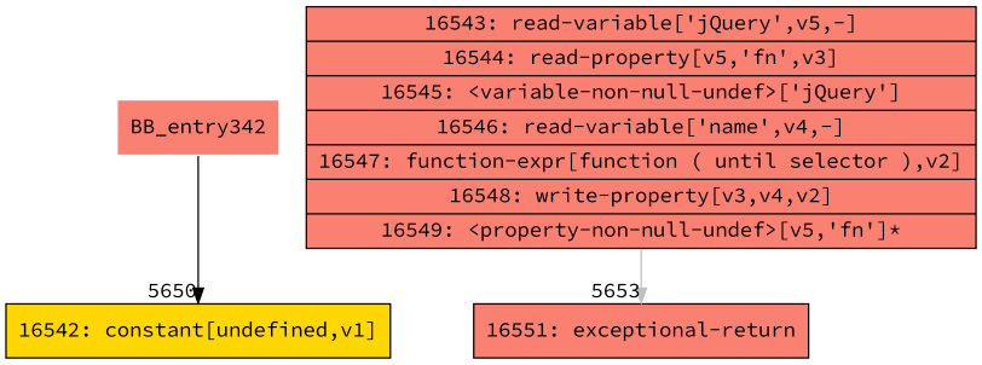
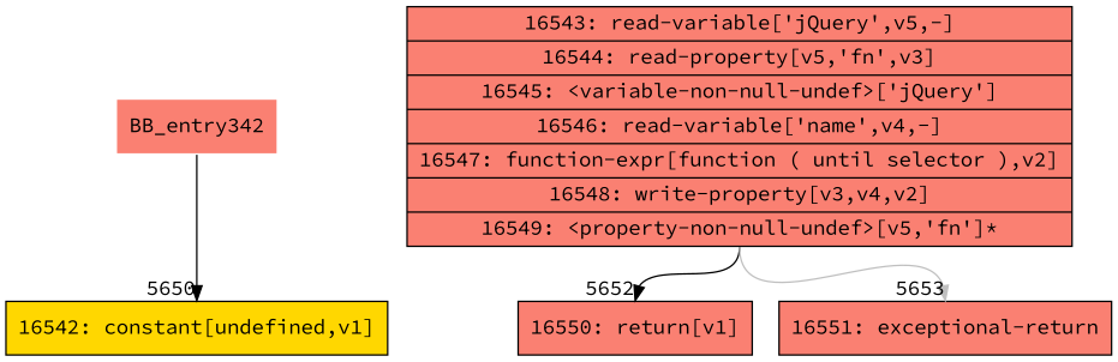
  digraph {
    fontname="Source Code Pro"
    rankdir=TD
    node [fillcolor=salmon fontname="Source Code Pro" shape=record style=filled]
    edge [fontname="Source Code Pro" headport=n tailport=s]
    n1 [label=BB_entry342 shape=none]
    n2 [fillcolor=gold label="{16542: constant[undefined,v1]}"]
    n3 [label="{16543: read-variable['jQuery',v5,-]|16544: read-property[v5,'fn',v3]|16545: \<variable-non-null-undef\>['jQuery']|16546: read-variable['name',v4,-]|16547: function-expr[function ( until selector ),v2]|16548: write-property[v3,v4,v2]|16549: \<property-non-null-undef\>[v5,'fn']*}"]
+   n4 [label="{16550: return[v1]}"]
    n5 [label="{16551: exceptional-return}"]
    n1 -> n2 [headlabel="    5650"]
+   n3 -> n4 [headlabel="      5652"]
    n3 -> n5 [color=gray headlabel="      5653"]
  }
